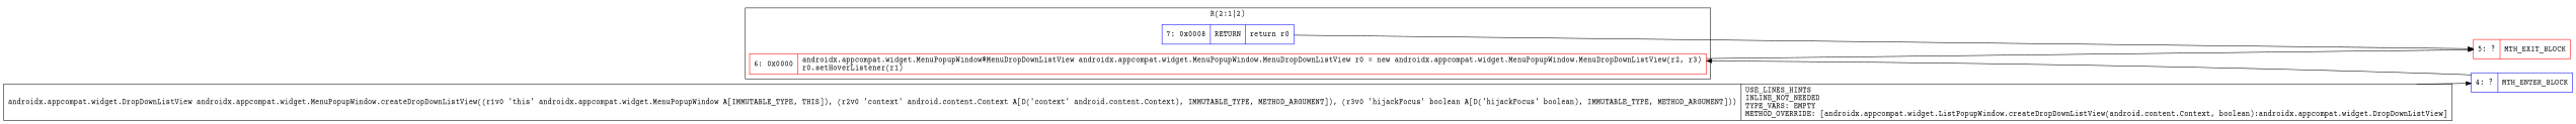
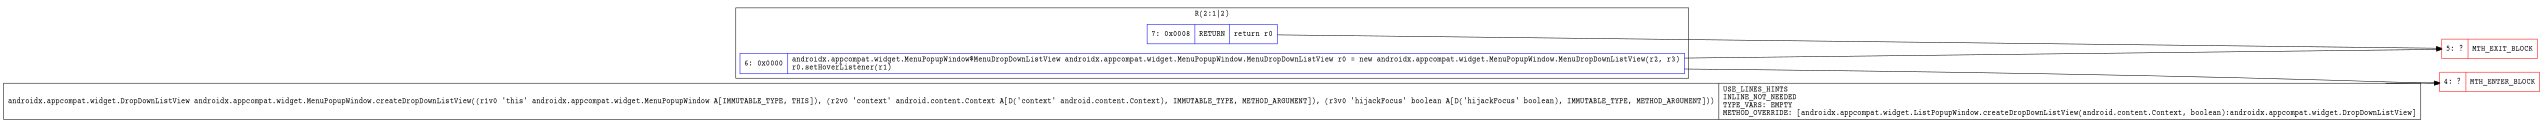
  digraph {
    fontname="Courier Prime"
    rankdir=LR
    node [color=blue fontname="Courier Prime" shape=record]
    edge [fontname="Courier Prime"]
-   n1 [color=red label="{6\:\ 0x0000|androidx.appcompat.widget.MenuPopupWindow$MenuDropDownListView androidx.appcompat.widget.MenuPopupWindow.MenuDropDownListView r0 = new androidx.appcompat.widget.MenuPopupWindow.MenuDropDownListView(r2, r3)\lr0.setHoverListener(r1)\l}"]
+   n1 [label="{6\:\ 0x0000|androidx.appcompat.widget.MenuPopupWindow$MenuDropDownListView androidx.appcompat.widget.MenuPopupWindow.MenuDropDownListView r0 = new androidx.appcompat.widget.MenuPopupWindow.MenuDropDownListView(r2, r3)\lr0.setHoverListener(r1)\l}"]
    n2 [label="{7\:\ 0x0008|RETURN\l|return r0\l}"]
    n3 [color=red label="{5\:\ ?|MTH_EXIT_BLOCK\l}"]
-   n4 [label="{4\:\ ?|MTH_ENTER_BLOCK\l}"]
+   n4 [color=red label="{4\:\ ?|MTH_ENTER_BLOCK\l}"]
    n5 [label="{androidx.appcompat.widget.DropDownListView androidx.appcompat.widget.MenuPopupWindow.createDropDownListView((r1v0 'this' androidx.appcompat.widget.MenuPopupWindow A[IMMUTABLE_TYPE, THIS]), (r2v0 'context' android.content.Context A[D('context' android.content.Context), IMMUTABLE_TYPE, METHOD_ARGUMENT]), (r3v0 'hijackFocus' boolean A[D('hijackFocus' boolean), IMMUTABLE_TYPE, METHOD_ARGUMENT]))  | USE_LINES_HINTS\lINLINE_NOT_NEEDED\lTYPE_VARS: EMPTY\lMETHOD_OVERRIDE: [androidx.appcompat.widget.ListPopupWindow.createDropDownListView(android.content.Context, boolean):androidx.appcompat.widget.DropDownListView]\l}" color=""]
    subgraph cluster_1 {
      label="R(2:1|2)"
      n1
      n2
    }
    n1 -> n3
    n2 -> n3
-   n4 -> n1
+   n1 -> n4
    n5 -> n4
  }
